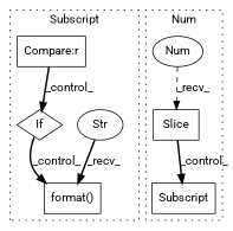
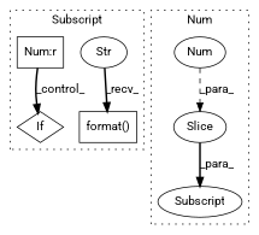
  digraph {
    fontname=Roboto
    node [fontname=Roboto s=2104 shape=box]
    edge [fontname=Roboto style=bold]
    n1 [a=75 l="39,1" label="format()" s="2287,2330"]
    n2 [a=66 l=31 label=Str s=2287 shape=ellipse]
    n3 [a=96 l=3 label=If s=2251 shape=diamond]
-   n4 [a=40 l=9 label="Compare:r" s=2254]
-   n5 [a=80 l=2 label=Slice]
+   n4 [a=40 l=9 label="Num:r" s=2254]
+   n5 [a=80 l=2 label=Slice shape=ellipse]
    n6 [a=76 l=1 label=Num shape=ellipse]
-   n7 [a=63 l="9,0" label=Subscript s="2098,0"]
+   n7 [a=63 l="9,0" label=Subscript s="2098,0" shape=ellipse]
    subgraph cluster_1 {
      label=Subscript
      style=dotted
      n1
      n2
      n3
      n4
    }
    subgraph cluster_2 {
      label=Num
      style=dotted
      n5
      n6
      n7
    }
    n2 -> n1 [label=_recv_]
-   n3 -> n1 [label=_control_]
    n4 -> n3 [label=_control_]
-   n5 -> n7 [label=_control_]
-   n6 -> n5 [label=_recv_ style=dashed]
+   n5 -> n7 [label=_para_]
+   n6 -> n5 [label=_para_ style=dashed]
  }
